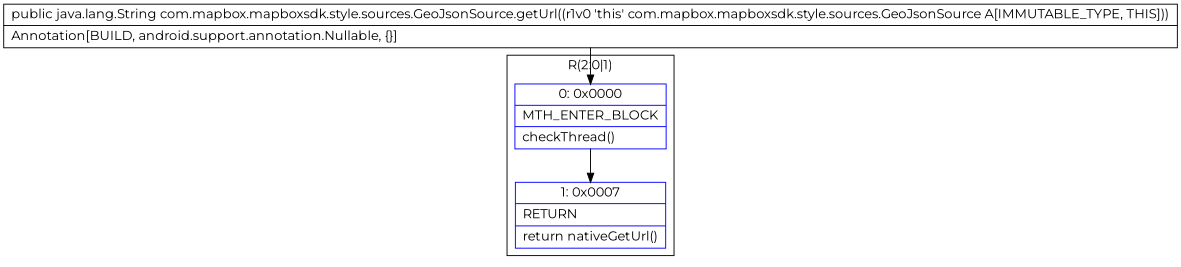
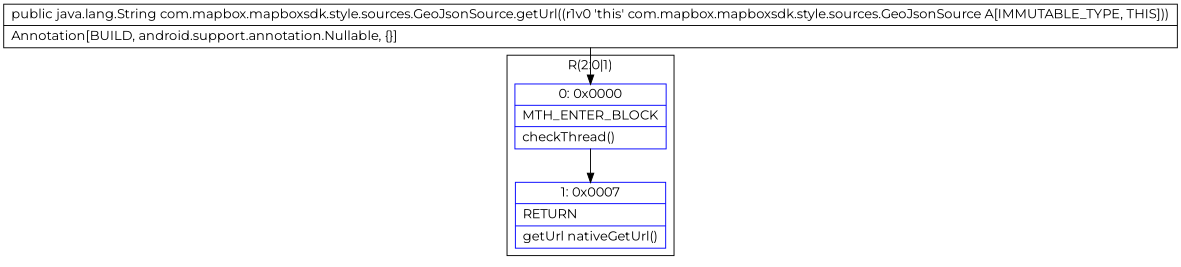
  digraph {
    fontname=Montserrat
    node [color=blue shape=record fontname=Montserrat]
    edge [fontname=Montserrat]
    n1 [label="{0\:\ 0x0000|MTH_ENTER_BLOCK\l|checkThread()\l}"]
-   n2 [label="{1\:\ 0x0007|RETURN\l|return nativeGetUrl()\l}"]
+   n2 [label="{1\:\ 0x0007|RETURN\l|getUrl nativeGetUrl()\l}"]
    n3 [label="{public java.lang.String com.mapbox.mapboxsdk.style.sources.GeoJsonSource.getUrl((r1v0 'this' com.mapbox.mapboxsdk.style.sources.GeoJsonSource A[IMMUTABLE_TYPE, THIS]))  | Annotation[BUILD, android.support.annotation.Nullable, \{\}]\l}" color=""]
    subgraph cluster_1 {
      label="R(2:0|1)"
      n1
      n2
    }
    n1 -> n2
    n3 -> n1
  }
